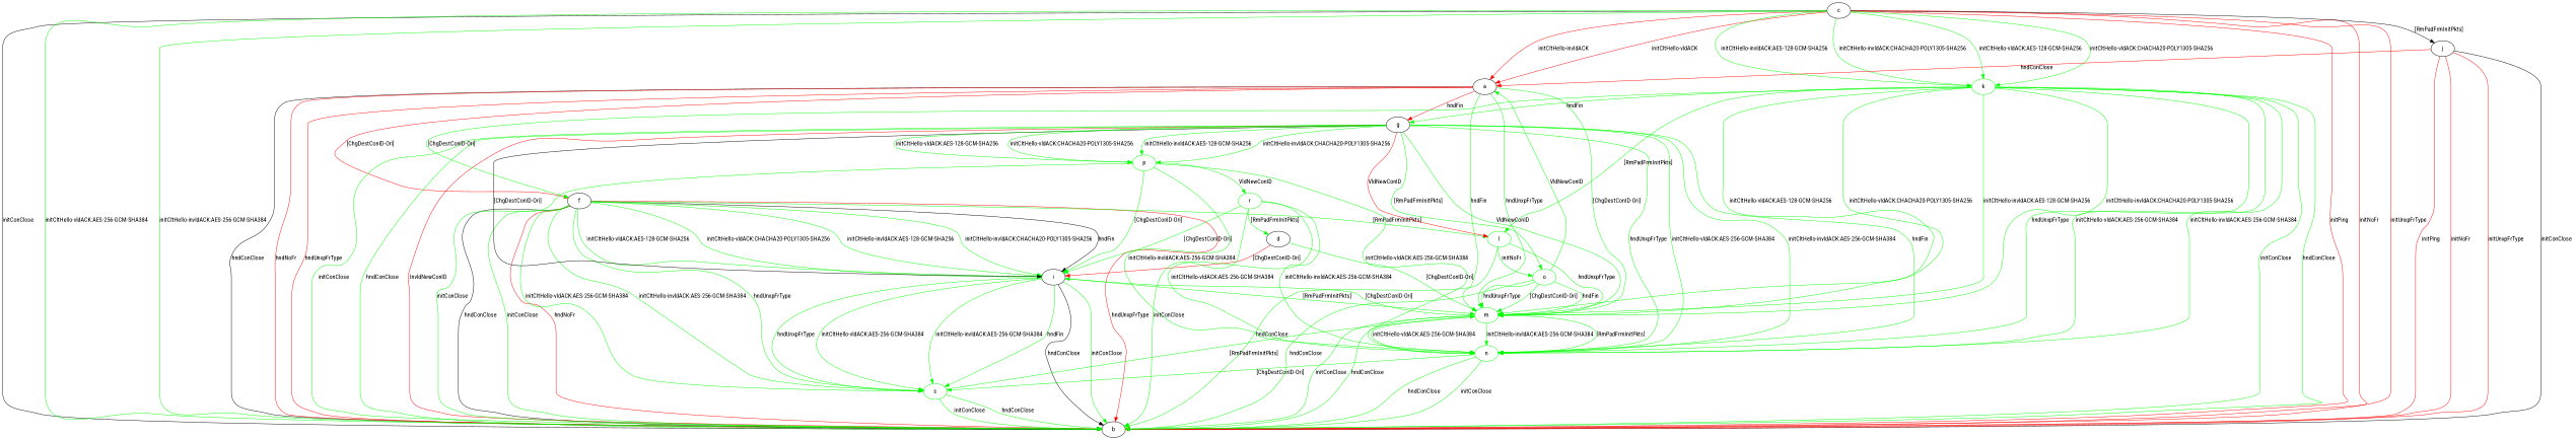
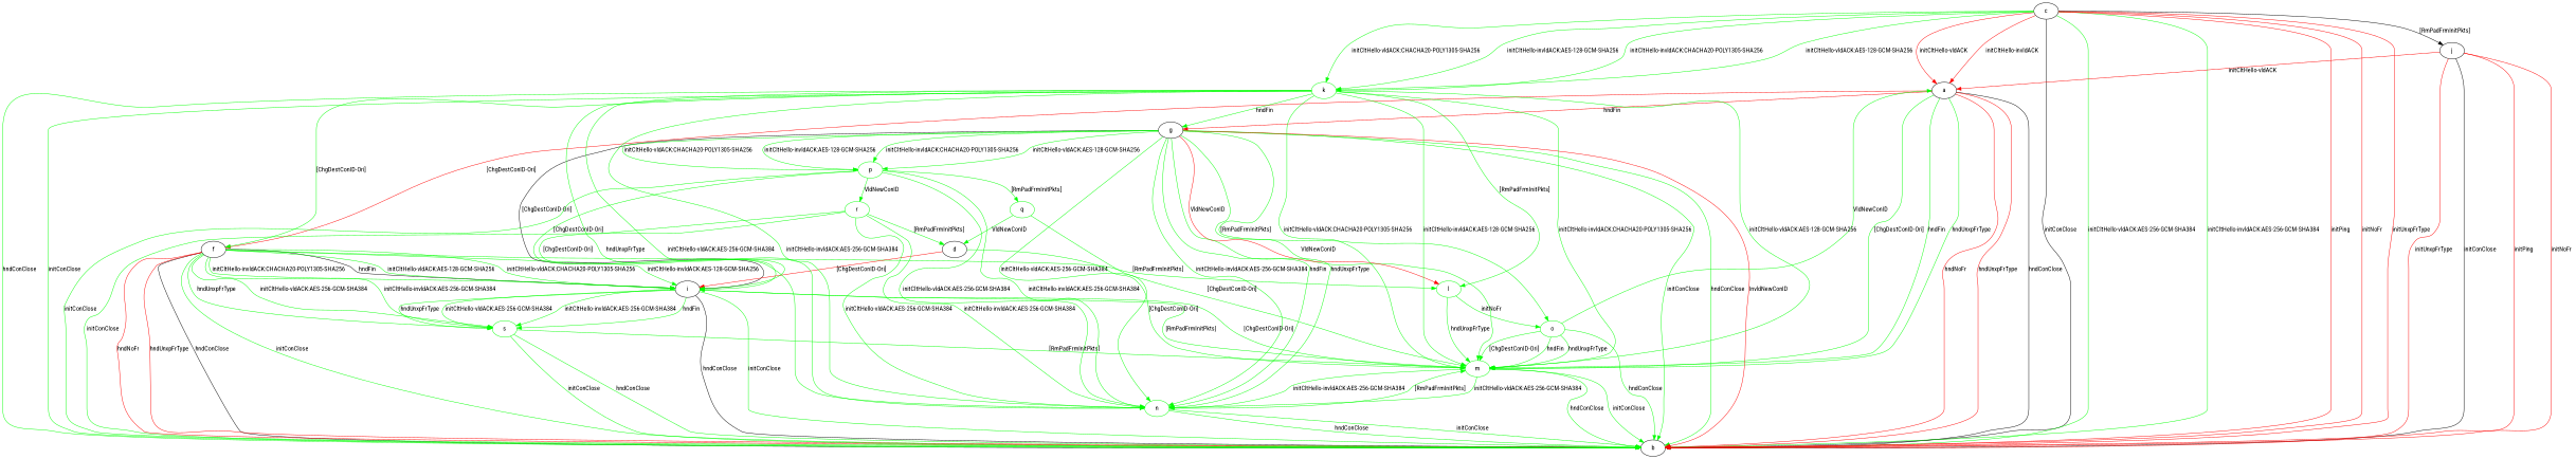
  digraph {
    fontname="Roboto Condensed"
    node [fontname="Roboto Condensed" color=green]
    edge [fontname="Roboto Condensed" color=green]
    a [color=""]
    b [color=""]
    f [color=""]
    g [color=""]
    m
    i [color=""]
    l
    s
    n
    o
    p
    d [color=""]
+   q
    r
    c [color=""]
    j [color=""]
    k
    a -> b [label="hndConClose " color=""]
    a -> b [color=red label="hndNoFr "]
    a -> b [color=red label="hndUnxpFrType "]
    a -> f [color=red label="[ChgDestConID-Ori] "]
    a -> g [color=red label="hndFin "]
    a -> m [label="hndFin "]
    a -> m [label="hndUnxpFrType "]
    a -> m [label="[ChgDestConID-Ori] "]
    f -> b [label="hndConClose " color=""]
    f -> b [label="initConClose "]
    f -> b [color=red label="hndNoFr "]
    f -> b [color=red label="hndUnxpFrType "]
    f -> i [label="hndFin " color=""]
    f -> i [label="initCltHello-vldACK:AES-128-GCM-SHA256 "]
    f -> i [label="initCltHello-vldACK:CHACHA20-POLY1305-SHA256 "]
    f -> i [label="initCltHello-invldACK:AES-128-GCM-SHA256 "]
    f -> i [label="initCltHello-invldACK:CHACHA20-POLY1305-SHA256 "]
    f -> l [label="[RmPadFrmInitPkts] "]
    f -> s [label="initCltHello-vldACK:AES-256-GCM-SHA384 "]
    f -> s [label="initCltHello-invldACK:AES-256-GCM-SHA384 "]
    f -> s [label="hndUnxpFrType "]
    g -> b [label="initConClose "]
    g -> b [label="hndConClose "]
    g -> b [color=red label="InvldNewConID "]
    g -> m [label="VldNewConID "]
    g -> i [label="[ChgDestConID-Ori] " color=""]
    g -> l [color=red label="VldNewConID "]
    g -> n [label="initCltHello-vldACK:AES-256-GCM-SHA384 "]
    g -> n [label="initCltHello-invldACK:AES-256-GCM-SHA384 "]
    g -> n [label="hndFin "]
    g -> n [label="hndUnxpFrType "]
    g -> o [label="[RmPadFrmInitPkts] "]
    g -> p [label="initCltHello-vldACK:AES-128-GCM-SHA256 "]
    g -> p [label="initCltHello-vldACK:CHACHA20-POLY1305-SHA256 "]
    g -> p [label="initCltHello-invldACK:AES-128-GCM-SHA256 "]
    g -> p [label="initCltHello-invldACK:CHACHA20-POLY1305-SHA256 "]
    m -> b [label="initConClose "]
    m -> b [label="hndConClose "]
    m -> i [label="[ChgDestConID-Ori] "]
    m -> n [label="initCltHello-vldACK:AES-256-GCM-SHA384 "]
    m -> n [label="initCltHello-invldACK:AES-256-GCM-SHA384 "]
    i -> b [label="hndConClose " color=""]
    i -> b [label="initConClose "]
    i -> m [label="[RmPadFrmInitPkts] "]
    i -> s [label="initCltHello-vldACK:AES-256-GCM-SHA384 "]
    i -> s [label="initCltHello-invldACK:AES-256-GCM-SHA384 "]
    i -> s [label="hndFin "]
    i -> s [label="hndUnxpFrType "]
-   l -> b [label="hndConClose "]
    l -> m [label="hndUnxpFrType "]
    l -> o [label="initNoFr "]
    s -> b [label="initConClose "]
    s -> b [label="hndConClose "]
    s -> m [label="[RmPadFrmInitPkts] "]
    n -> b [label="initConClose "]
    n -> b [label="hndConClose "]
    n -> m [label="[RmPadFrmInitPkts] "]
-   n -> s [label="[ChgDestConID-Ori] "]
    o -> a [label="VldNewConID "]
    o -> b [label="hndConClose "]
    o -> m [label="hndFin "]
    o -> m [label="hndUnxpFrType "]
    o -> m [label="[ChgDestConID-Ori] "]
    p -> b [label="initConClose "]
    p -> i [label="[ChgDestConID-Ori] "]
    p -> n [label="initCltHello-vldACK:AES-256-GCM-SHA384 "]
    p -> n [label="initCltHello-invldACK:AES-256-GCM-SHA384 "]
+   p -> q [label="[RmPadFrmInitPkts] "]
    p -> r [label="VldNewConID "]
    d -> m [label="[ChgDestConID-Ori] "]
    d -> i [color=red label="[ChgDestConID-Ori] "]
+   q -> m [label="[ChgDestConID-Ori] "]
+   q -> d [label="VldNewConID "]
    r -> b [label="initConClose "]
    r -> i [label="[ChgDestConID-Ori] "]
    r -> n [label="initCltHello-vldACK:AES-256-GCM-SHA384 "]
    r -> n [label="initCltHello-invldACK:AES-256-GCM-SHA384 "]
    r -> d [label="[RmPadFrmInitPkts] "]
    c -> a [color=red label="initCltHello-vldACK "]
    c -> a [color=red label="initCltHello-invldACK "]
    c -> b [label="initConClose " color=""]
    c -> b [label="initCltHello-vldACK:AES-256-GCM-SHA384 "]
    c -> b [label="initCltHello-invldACK:AES-256-GCM-SHA384 "]
    c -> b [color=red label="initPing "]
    c -> b [color=red label="initNoFr "]
    c -> b [color=red label="initUnxpFrType "]
    c -> j [label="[RmPadFrmInitPkts] " color=""]
    c -> k [label="initCltHello-vldACK:AES-128-GCM-SHA256 "]
    c -> k [label="initCltHello-vldACK:CHACHA20-POLY1305-SHA256 "]
    c -> k [label="initCltHello-invldACK:AES-128-GCM-SHA256 "]
    c -> k [label="initCltHello-invldACK:CHACHA20-POLY1305-SHA256 "]
-   j -> a [color=red label="hndConClose "]
+   j -> a [color=red label="initCltHello-vldACK "]
    j -> b [label="initConClose " color=""]
    j -> b [color=red label="initPing "]
    j -> b [color=red label="initNoFr "]
    j -> b [color=red label="initUnxpFrType "]
    k -> b [label="initConClose "]
    k -> b [label="hndConClose "]
    k -> f [label="[ChgDestConID-Ori] "]
    k -> g [label="hndFin "]
    k -> m [label="initCltHello-vldACK:AES-128-GCM-SHA256 "]
    k -> m [label="initCltHello-vldACK:CHACHA20-POLY1305-SHA256 "]
    k -> m [label="initCltHello-invldACK:AES-128-GCM-SHA256 "]
    k -> m [label="initCltHello-invldACK:CHACHA20-POLY1305-SHA256 "]
    k -> l [label="[RmPadFrmInitPkts] "]
    k -> n [label="initCltHello-vldACK:AES-256-GCM-SHA384 "]
    k -> n [label="initCltHello-invldACK:AES-256-GCM-SHA384 "]
    k -> n [label="hndUnxpFrType "]
  }
